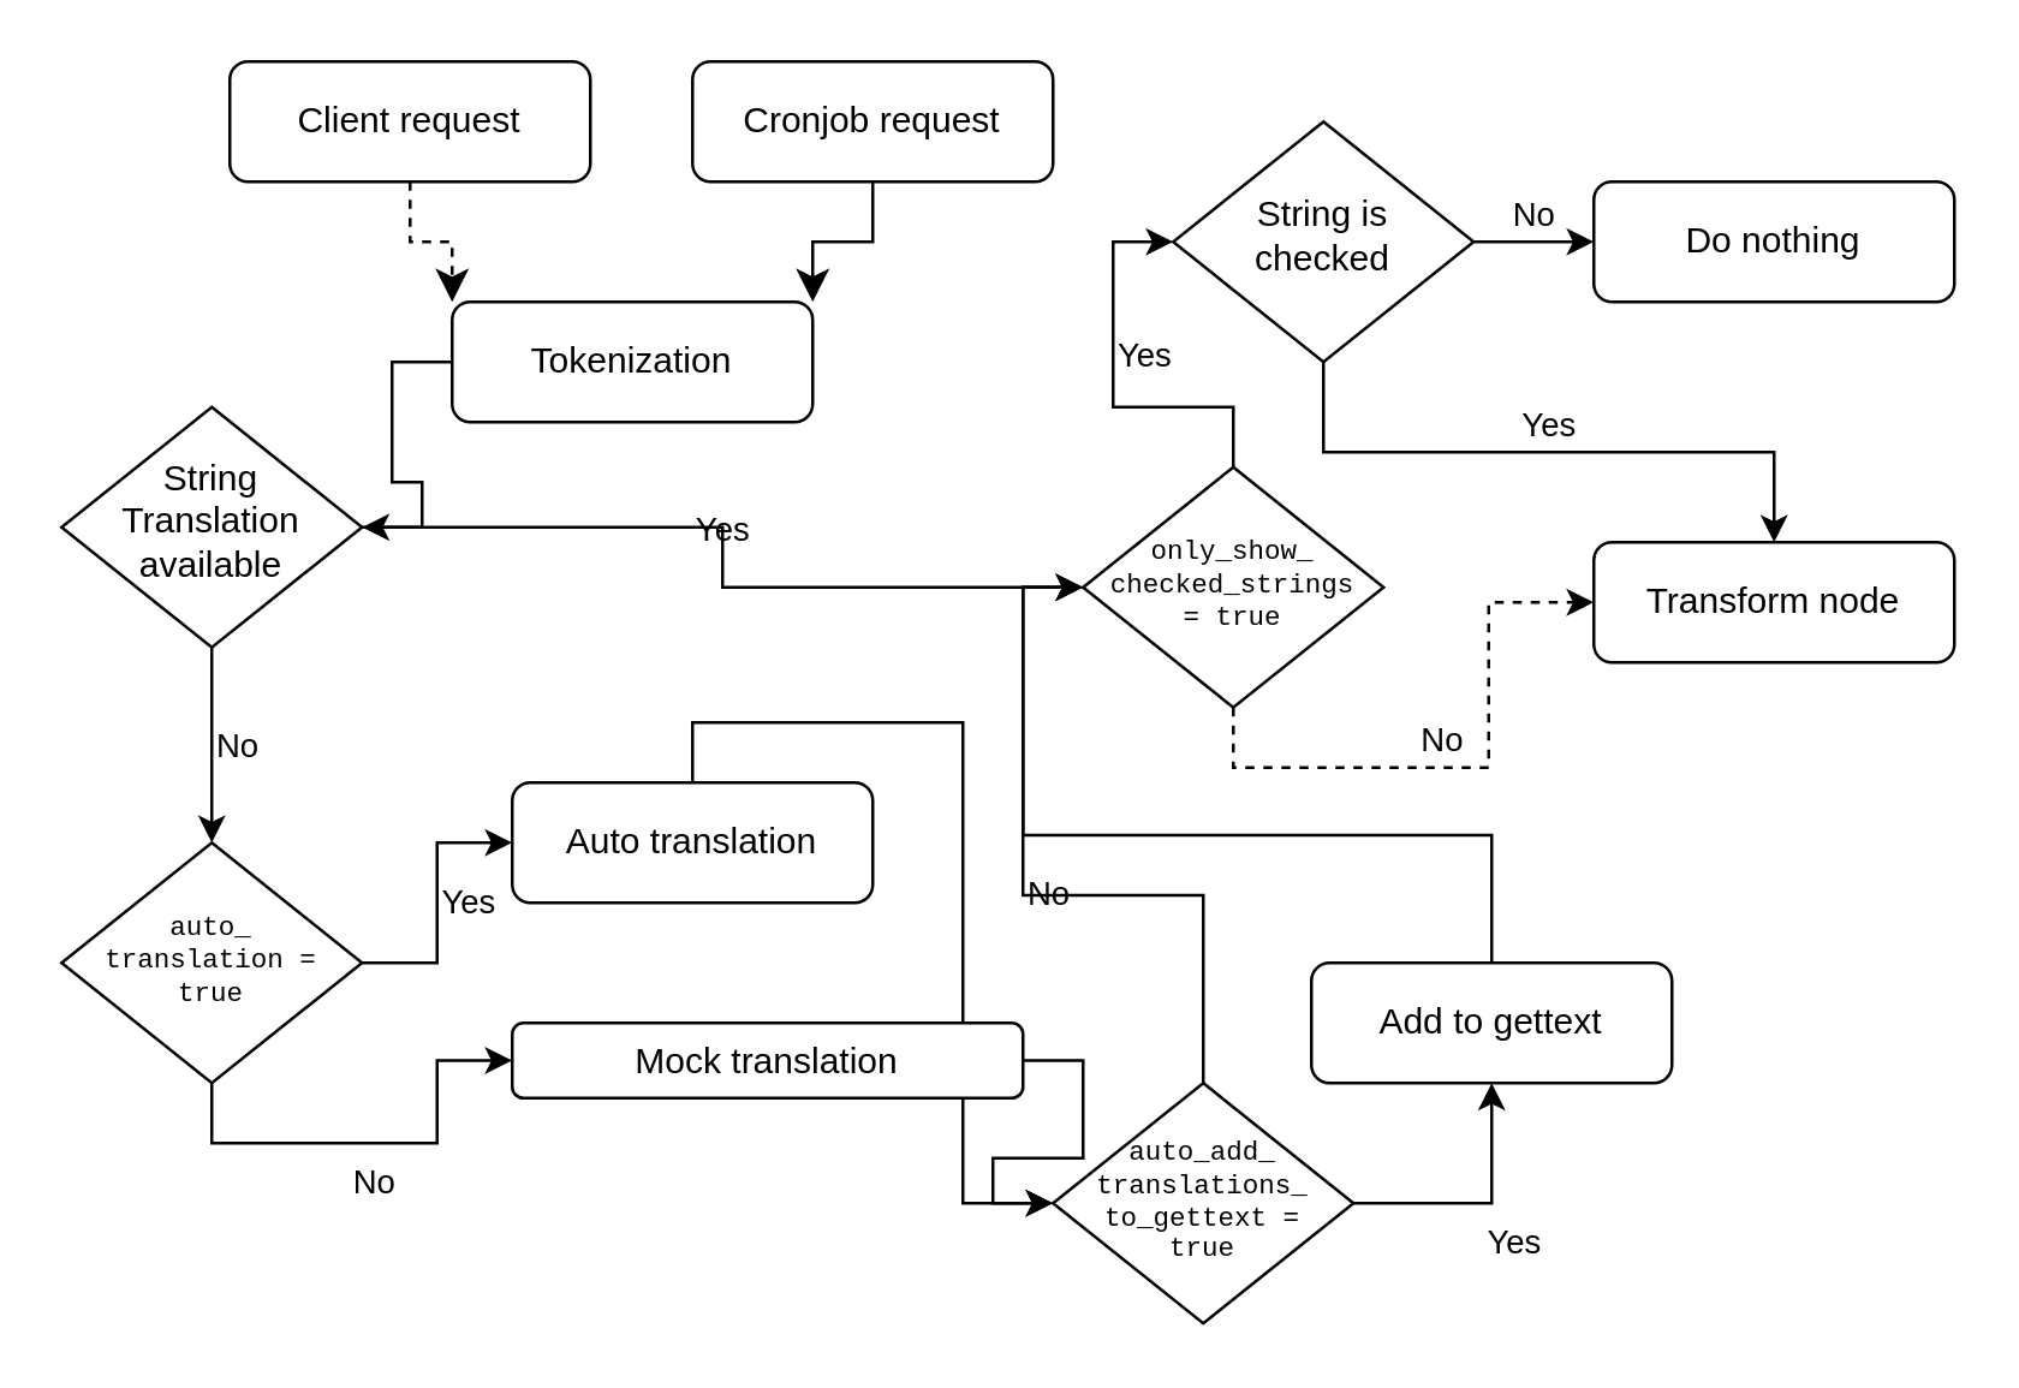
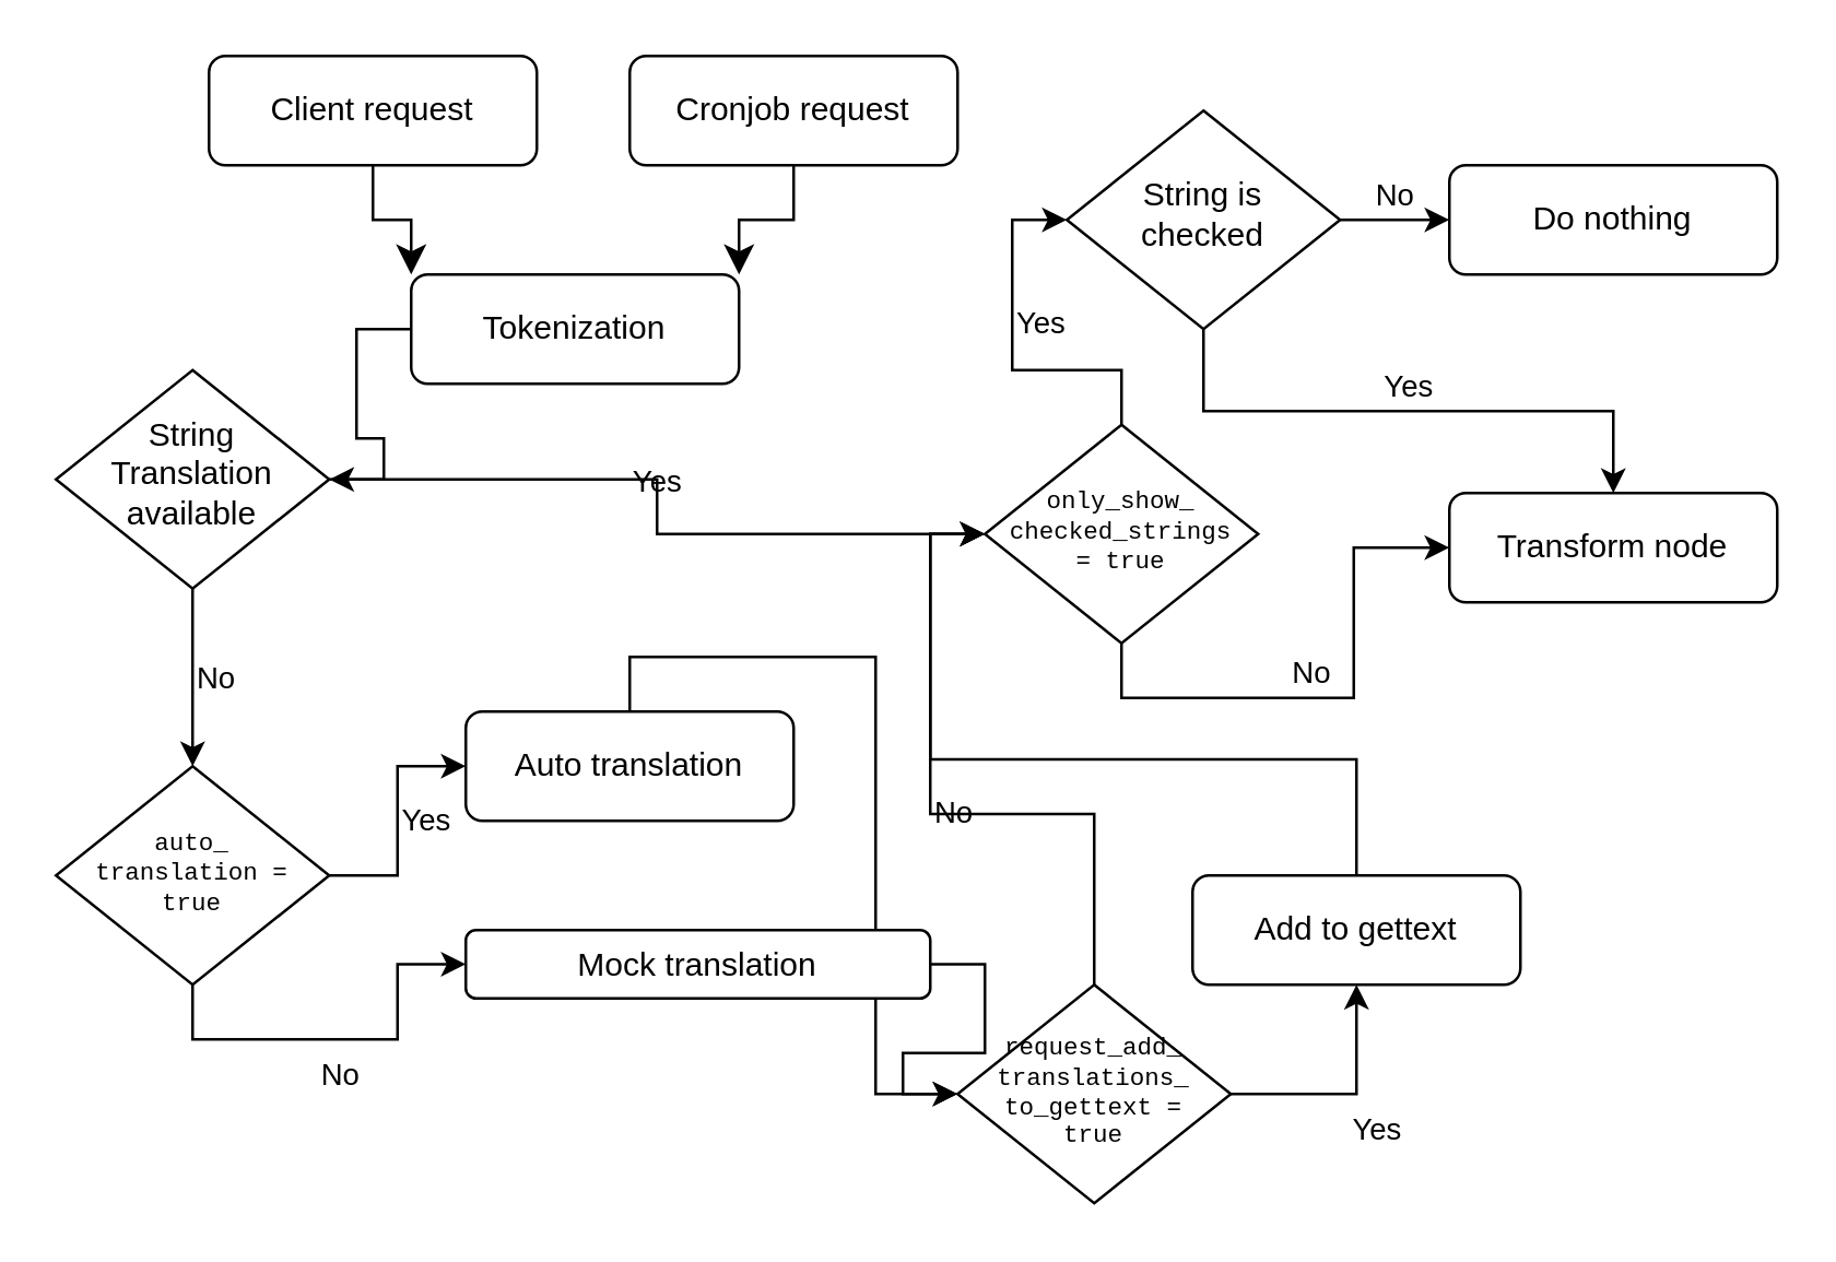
  <mxCell id="0" />
  <mxCell id="1" parent="0" />
  <mxCell id="2" value="Client request" style="rounded=1;whiteSpace=wrap;html=1;fontSize=12;glass=0;strokeWidth=1;shadow=0;" parent="1" vertex="1"><mxGeometry x="76" y="20" width="120" height="40" as="geometry" /></mxCell>
  <mxCell id="3" value="" style="edgeStyle=orthogonalEdgeStyle;rounded=0;comic=0;orthogonalLoop=1;jettySize=auto;html=1;shadow=0;labelBackgroundColor=none;endArrow=classic;endFill=1;exitX=0.5;exitY=0;exitDx=0;exitDy=0;entryX=0;entryY=0.5;entryDx=0;entryDy=0;" edge="1" parent="1" source="4" target="28"><mxGeometry relative="1" as="geometry"><mxPoint x="330" y="480" as="targetPoint" /></mxGeometry></mxCell>
  <mxCell id="4" value="Auto translation" style="rounded=1;whiteSpace=wrap;html=1;fontSize=12;glass=0;strokeWidth=1;shadow=0;" parent="1" vertex="1"><mxGeometry x="170" y="260" width="120" height="40" as="geometry" /></mxCell>
  <mxCell id="5" value="" style="edgeStyle=orthogonalEdgeStyle;rounded=0;comic=0;orthogonalLoop=1;jettySize=auto;html=1;shadow=0;labelBackgroundColor=none;endArrow=classic;endFill=1;" edge="1" parent="1" source="6" target="14"><mxGeometry relative="1" as="geometry" /></mxCell>
  <mxCell id="6" value="Tokenization" style="rounded=1;whiteSpace=wrap;html=1;fontSize=12;glass=0;strokeWidth=1;shadow=0;" parent="1" vertex="1"><mxGeometry x="150" y="100" width="120" height="40" as="geometry" /></mxCell>
  <mxCell id="7" value="Cronjob request" style="rounded=1;whiteSpace=wrap;html=1;fontSize=12;glass=0;strokeWidth=1;shadow=0;" vertex="1" parent="1"><mxGeometry x="230" y="20" width="120" height="40" as="geometry" /></mxCell>
  <mxCell id="8" value="" style="rounded=0;html=1;jettySize=auto;orthogonalLoop=1;fontSize=11;endArrow=classic;endFill=1;endSize=8;strokeWidth=1;shadow=0;labelBackgroundColor=none;exitX=0.5;exitY=1;exitDx=0;exitDy=0;entryX=1;entryY=0;entryDx=0;entryDy=0;edgeStyle=orthogonalEdgeStyle;" edge="1" parent="1" source="7" target="6"><mxGeometry relative="1" as="geometry"><mxPoint x="530" y="50" as="sourcePoint" /><mxPoint x="50" y="130" as="targetPoint" /></mxGeometry></mxCell>
- <mxCell id="9" value="" style="rounded=0;html=1;jettySize=auto;orthogonalLoop=1;fontSize=11;endArrow=classic;endFill=1;endSize=8;strokeWidth=1;shadow=0;labelBackgroundColor=none;exitX=0.5;exitY=1;exitDx=0;exitDy=0;entryX=0;entryY=0;entryDx=0;entryDy=0;edgeStyle=orthogonalEdgeStyle;dashed=1;" parent="1" source="2" target="6" edge="1"><mxGeometry relative="1" as="geometry"><mxPoint x="-10" y="108" as="targetPoint" /></mxGeometry></mxCell>
+ <mxCell id="9" value="" style="rounded=0;html=1;jettySize=auto;orthogonalLoop=1;fontSize=11;endArrow=classic;endFill=1;endSize=8;strokeWidth=1;shadow=0;labelBackgroundColor=none;exitX=0.5;exitY=1;exitDx=0;exitDy=0;entryX=0;entryY=0;entryDx=0;entryDy=0;edgeStyle=orthogonalEdgeStyle;" parent="1" source="2" target="6" edge="1"><mxGeometry relative="1" as="geometry"><mxPoint x="-10" y="108" as="targetPoint" /></mxGeometry></mxCell>
  <mxCell id="10" value="" style="edgeStyle=orthogonalEdgeStyle;rounded=0;comic=0;orthogonalLoop=1;jettySize=auto;html=1;shadow=0;labelBackgroundColor=#000000;endArrow=classic;endFill=1;fontColor=#FFFFFF;entryX=0;entryY=0.5;entryDx=0;entryDy=0;" edge="1" parent="1" source="11" target="17"><mxGeometry relative="1" as="geometry"><mxPoint x="590" y="420" as="targetPoint" /></mxGeometry></mxCell>
  <mxCell id="11" value="Add to gettext" style="rounded=1;whiteSpace=wrap;html=1;fontSize=12;glass=0;strokeWidth=1;shadow=0;" vertex="1" parent="1"><mxGeometry x="436" y="320" width="120" height="40" as="geometry" /></mxCell>
  <mxCell id="12" value="Yes" style="edgeStyle=orthogonalEdgeStyle;rounded=0;orthogonalLoop=1;jettySize=auto;html=1;endArrow=classic;endFill=1;shadow=0;comic=0;labelPosition=center;verticalLabelPosition=top;align=center;verticalAlign=bottom;entryX=0;entryY=0.5;entryDx=0;entryDy=0;labelBackgroundColor=none;exitX=1;exitY=0.5;exitDx=0;exitDy=0;" edge="1" parent="1" source="14" target="17"><mxGeometry relative="1" as="geometry"><mxPoint x="170" y="200" as="targetPoint" /></mxGeometry></mxCell>
  <mxCell id="13" value="No" style="edgeStyle=orthogonalEdgeStyle;rounded=0;comic=0;orthogonalLoop=1;jettySize=auto;html=1;shadow=0;labelBackgroundColor=none;endArrow=classic;endFill=1;labelPosition=right;verticalLabelPosition=middle;align=left;verticalAlign=middle;" edge="1" parent="1" source="14" target="25"><mxGeometry relative="1" as="geometry"><mxPoint x="-10" y="260" as="targetPoint" /></mxGeometry></mxCell>
  <mxCell id="14" value="String Translation available" style="rhombus;whiteSpace=wrap;html=1;shadow=0;fontFamily=Helvetica;fontSize=12;align=center;strokeWidth=1;spacing=6;spacingTop=-4;" vertex="1" parent="1"><mxGeometry x="20" y="135" width="100" height="80" as="geometry" /></mxCell>
  <mxCell id="15" value="Yes" style="edgeStyle=orthogonalEdgeStyle;rounded=0;comic=0;orthogonalLoop=1;jettySize=auto;html=1;shadow=0;labelBackgroundColor=none;endArrow=classic;endFill=1;labelPosition=right;verticalLabelPosition=top;align=left;verticalAlign=bottom;entryX=0;entryY=0.5;entryDx=0;entryDy=0;" edge="1" parent="1" source="17" target="20"><mxGeometry relative="1" as="geometry" /></mxCell>
- <mxCell id="16" value="No" style="edgeStyle=orthogonalEdgeStyle;rounded=0;comic=0;orthogonalLoop=1;jettySize=auto;html=1;shadow=0;labelBackgroundColor=none;endArrow=classic;endFill=1;labelPosition=left;verticalLabelPosition=top;align=right;verticalAlign=bottom;entryX=0;entryY=0.5;entryDx=0;entryDy=0;exitX=0.5;exitY=1;exitDx=0;exitDy=0;dashed=1;" edge="1" parent="1" source="17" target="21"><mxGeometry relative="1" as="geometry"><mxPoint x="220" y="270" as="targetPoint" /></mxGeometry></mxCell>
+ <mxCell id="16" value="No" style="edgeStyle=orthogonalEdgeStyle;rounded=0;comic=0;orthogonalLoop=1;jettySize=auto;html=1;shadow=0;labelBackgroundColor=none;endArrow=classic;endFill=1;labelPosition=left;verticalLabelPosition=top;align=right;verticalAlign=bottom;entryX=0;entryY=0.5;entryDx=0;entryDy=0;exitX=0.5;exitY=1;exitDx=0;exitDy=0;" edge="1" parent="1" source="17" target="21"><mxGeometry relative="1" as="geometry"><mxPoint x="220" y="270" as="targetPoint" /></mxGeometry></mxCell>
  <mxCell id="17" value="&lt;font style=&quot;font-size: 9px&quot;&gt;only_show_&lt;br style=&quot;font-size: 9px&quot;&gt;checked_strings = true&lt;/font&gt;" style="rhombus;whiteSpace=wrap;html=1;shadow=0;fontFamily=Courier New;fontSize=9;align=center;strokeWidth=1;spacing=6;spacingTop=0;rounded=0;verticalAlign=middle;horizontal=1;" vertex="1" parent="1"><mxGeometry x="360" y="155" width="100" height="80" as="geometry" /></mxCell>
  <mxCell id="18" value="Yes" style="edgeStyle=orthogonalEdgeStyle;rounded=0;comic=0;orthogonalLoop=1;jettySize=auto;html=1;shadow=0;labelBackgroundColor=none;endArrow=classic;endFill=1;exitX=0.5;exitY=1;exitDx=0;exitDy=0;labelPosition=center;verticalLabelPosition=top;align=center;verticalAlign=bottom;entryX=0.5;entryY=0;entryDx=0;entryDy=0;" edge="1" parent="1" source="20" target="21"><mxGeometry relative="1" as="geometry"><mxPoint x="400" y="320" as="targetPoint" /></mxGeometry></mxCell>
  <mxCell id="19" value="No" style="edgeStyle=orthogonalEdgeStyle;rounded=0;comic=0;orthogonalLoop=1;jettySize=auto;html=1;shadow=0;labelBackgroundColor=none;endArrow=classic;endFill=1;entryX=0;entryY=0.5;entryDx=0;entryDy=0;labelPosition=center;verticalLabelPosition=top;align=center;verticalAlign=bottom;" edge="1" parent="1" source="20" target="22"><mxGeometry relative="1" as="geometry"><mxPoint x="530" y="200" as="targetPoint" /></mxGeometry></mxCell>
  <mxCell id="20" value="String is checked" style="rhombus;whiteSpace=wrap;html=1;shadow=0;fontFamily=Helvetica;fontSize=12;align=center;strokeWidth=1;spacing=6;spacingTop=-4;" vertex="1" parent="1"><mxGeometry x="390" y="40" width="100" height="80" as="geometry" /></mxCell>
  <mxCell id="21" value="Transform node" style="rounded=1;whiteSpace=wrap;html=1;fontSize=12;glass=0;strokeWidth=1;shadow=0;" vertex="1" parent="1"><mxGeometry x="530" y="180" width="120" height="40" as="geometry" /></mxCell>
  <mxCell id="22" value="Do nothing" style="rounded=1;whiteSpace=wrap;html=1;fontSize=12;glass=0;strokeWidth=1;shadow=0;" vertex="1" parent="1"><mxGeometry x="530" y="60" width="120" height="40" as="geometry" /></mxCell>
  <mxCell id="23" value="No" style="edgeStyle=orthogonalEdgeStyle;rounded=0;comic=0;orthogonalLoop=1;jettySize=auto;html=1;shadow=0;labelBackgroundColor=none;endArrow=classic;endFill=1;exitX=0.5;exitY=1;exitDx=0;exitDy=0;entryX=0;entryY=0.5;entryDx=0;entryDy=0;labelPosition=center;verticalLabelPosition=bottom;align=center;verticalAlign=top;" edge="1" parent="1" source="25" target="30"><mxGeometry relative="1" as="geometry"><mxPoint x="10" y="420" as="targetPoint" /></mxGeometry></mxCell>
  <mxCell id="24" value="Yes" style="edgeStyle=orthogonalEdgeStyle;rounded=0;comic=0;orthogonalLoop=1;jettySize=auto;html=1;shadow=0;labelBackgroundColor=none;endArrow=classic;endFill=1;exitX=1;exitY=0.5;exitDx=0;exitDy=0;entryX=0;entryY=0.5;entryDx=0;entryDy=0;labelPosition=right;verticalLabelPosition=middle;align=left;verticalAlign=middle;" edge="1" parent="1" source="25" target="4"><mxGeometry relative="1" as="geometry"><mxPoint x="200" y="380" as="targetPoint" /></mxGeometry></mxCell>
  <mxCell id="25" value="&lt;font style=&quot;font-size: 9px&quot;&gt;auto_&lt;br&gt;translation = true&lt;/font&gt;" style="rhombus;whiteSpace=wrap;html=1;shadow=0;fontFamily=Courier New;fontSize=9;align=center;strokeWidth=1;spacing=6;spacingTop=0;" vertex="1" parent="1"><mxGeometry x="20" y="280" width="100" height="80" as="geometry" /></mxCell>
  <mxCell id="26" value="Yes" style="edgeStyle=orthogonalEdgeStyle;rounded=0;comic=0;orthogonalLoop=1;jettySize=auto;html=1;shadow=0;labelBackgroundColor=none;endArrow=classic;endFill=1;exitX=1;exitY=0.5;exitDx=0;exitDy=0;entryX=0.5;entryY=1;entryDx=0;entryDy=0;labelPosition=right;verticalLabelPosition=bottom;align=left;verticalAlign=top;" edge="1" parent="1" source="28" target="11"><mxGeometry relative="1" as="geometry"><mxPoint x="490" y="410" as="targetPoint" /></mxGeometry></mxCell>
  <mxCell id="27" value="No" style="edgeStyle=orthogonalEdgeStyle;rounded=0;comic=0;orthogonalLoop=1;jettySize=auto;html=1;shadow=0;labelBackgroundColor=none;endArrow=classic;endFill=1;entryX=0;entryY=0.5;entryDx=0;entryDy=0;exitX=0.5;exitY=0;exitDx=0;exitDy=0;labelPosition=right;verticalLabelPosition=middle;align=left;verticalAlign=middle;" edge="1" parent="1" source="28" target="17"><mxGeometry relative="1" as="geometry"><mxPoint x="360" y="530" as="targetPoint" /></mxGeometry></mxCell>
- <mxCell id="28" value="&lt;font style=&quot;font-size: 9px&quot;&gt;auto_add_&lt;br&gt;translations_&lt;br&gt;to_gettext = true&lt;/font&gt;" style="rhombus;whiteSpace=wrap;html=1;shadow=0;fontFamily=Courier New;fontSize=9;align=center;strokeWidth=1;spacing=6;spacingTop=0;" vertex="1" parent="1"><mxGeometry x="350" y="360" width="100" height="80" as="geometry" /></mxCell>
+ <mxCell id="28" value="&lt;font style=&quot;font-size: 9px&quot;&gt;request_add_&lt;br&gt;translations_&lt;br&gt;to_gettext = true&lt;/font&gt;" style="rhombus;whiteSpace=wrap;html=1;shadow=0;fontFamily=Courier New;fontSize=9;align=center;strokeWidth=1;spacing=6;spacingTop=0;" vertex="1" parent="1"><mxGeometry x="350" y="360" width="100" height="80" as="geometry" /></mxCell>
  <mxCell id="29" value="" style="edgeStyle=orthogonalEdgeStyle;rounded=0;comic=0;orthogonalLoop=1;jettySize=auto;html=1;shadow=0;labelBackgroundColor=none;endArrow=classic;endFill=1;entryX=0;entryY=0.5;entryDx=0;entryDy=0;exitX=1;exitY=0.5;exitDx=0;exitDy=0;" edge="1" parent="1" source="30" target="28"><mxGeometry relative="1" as="geometry"><mxPoint x="150" y="450" as="targetPoint" /></mxGeometry></mxCell>
  <mxCell id="30" value="Mock translation" style="rounded=1;whiteSpace=wrap;html=1;fontSize=12;glass=0;strokeWidth=1;shadow=0;" vertex="1" parent="1"><mxGeometry x="170" y="340" width="170" height="25" as="geometry" /></mxCell>
